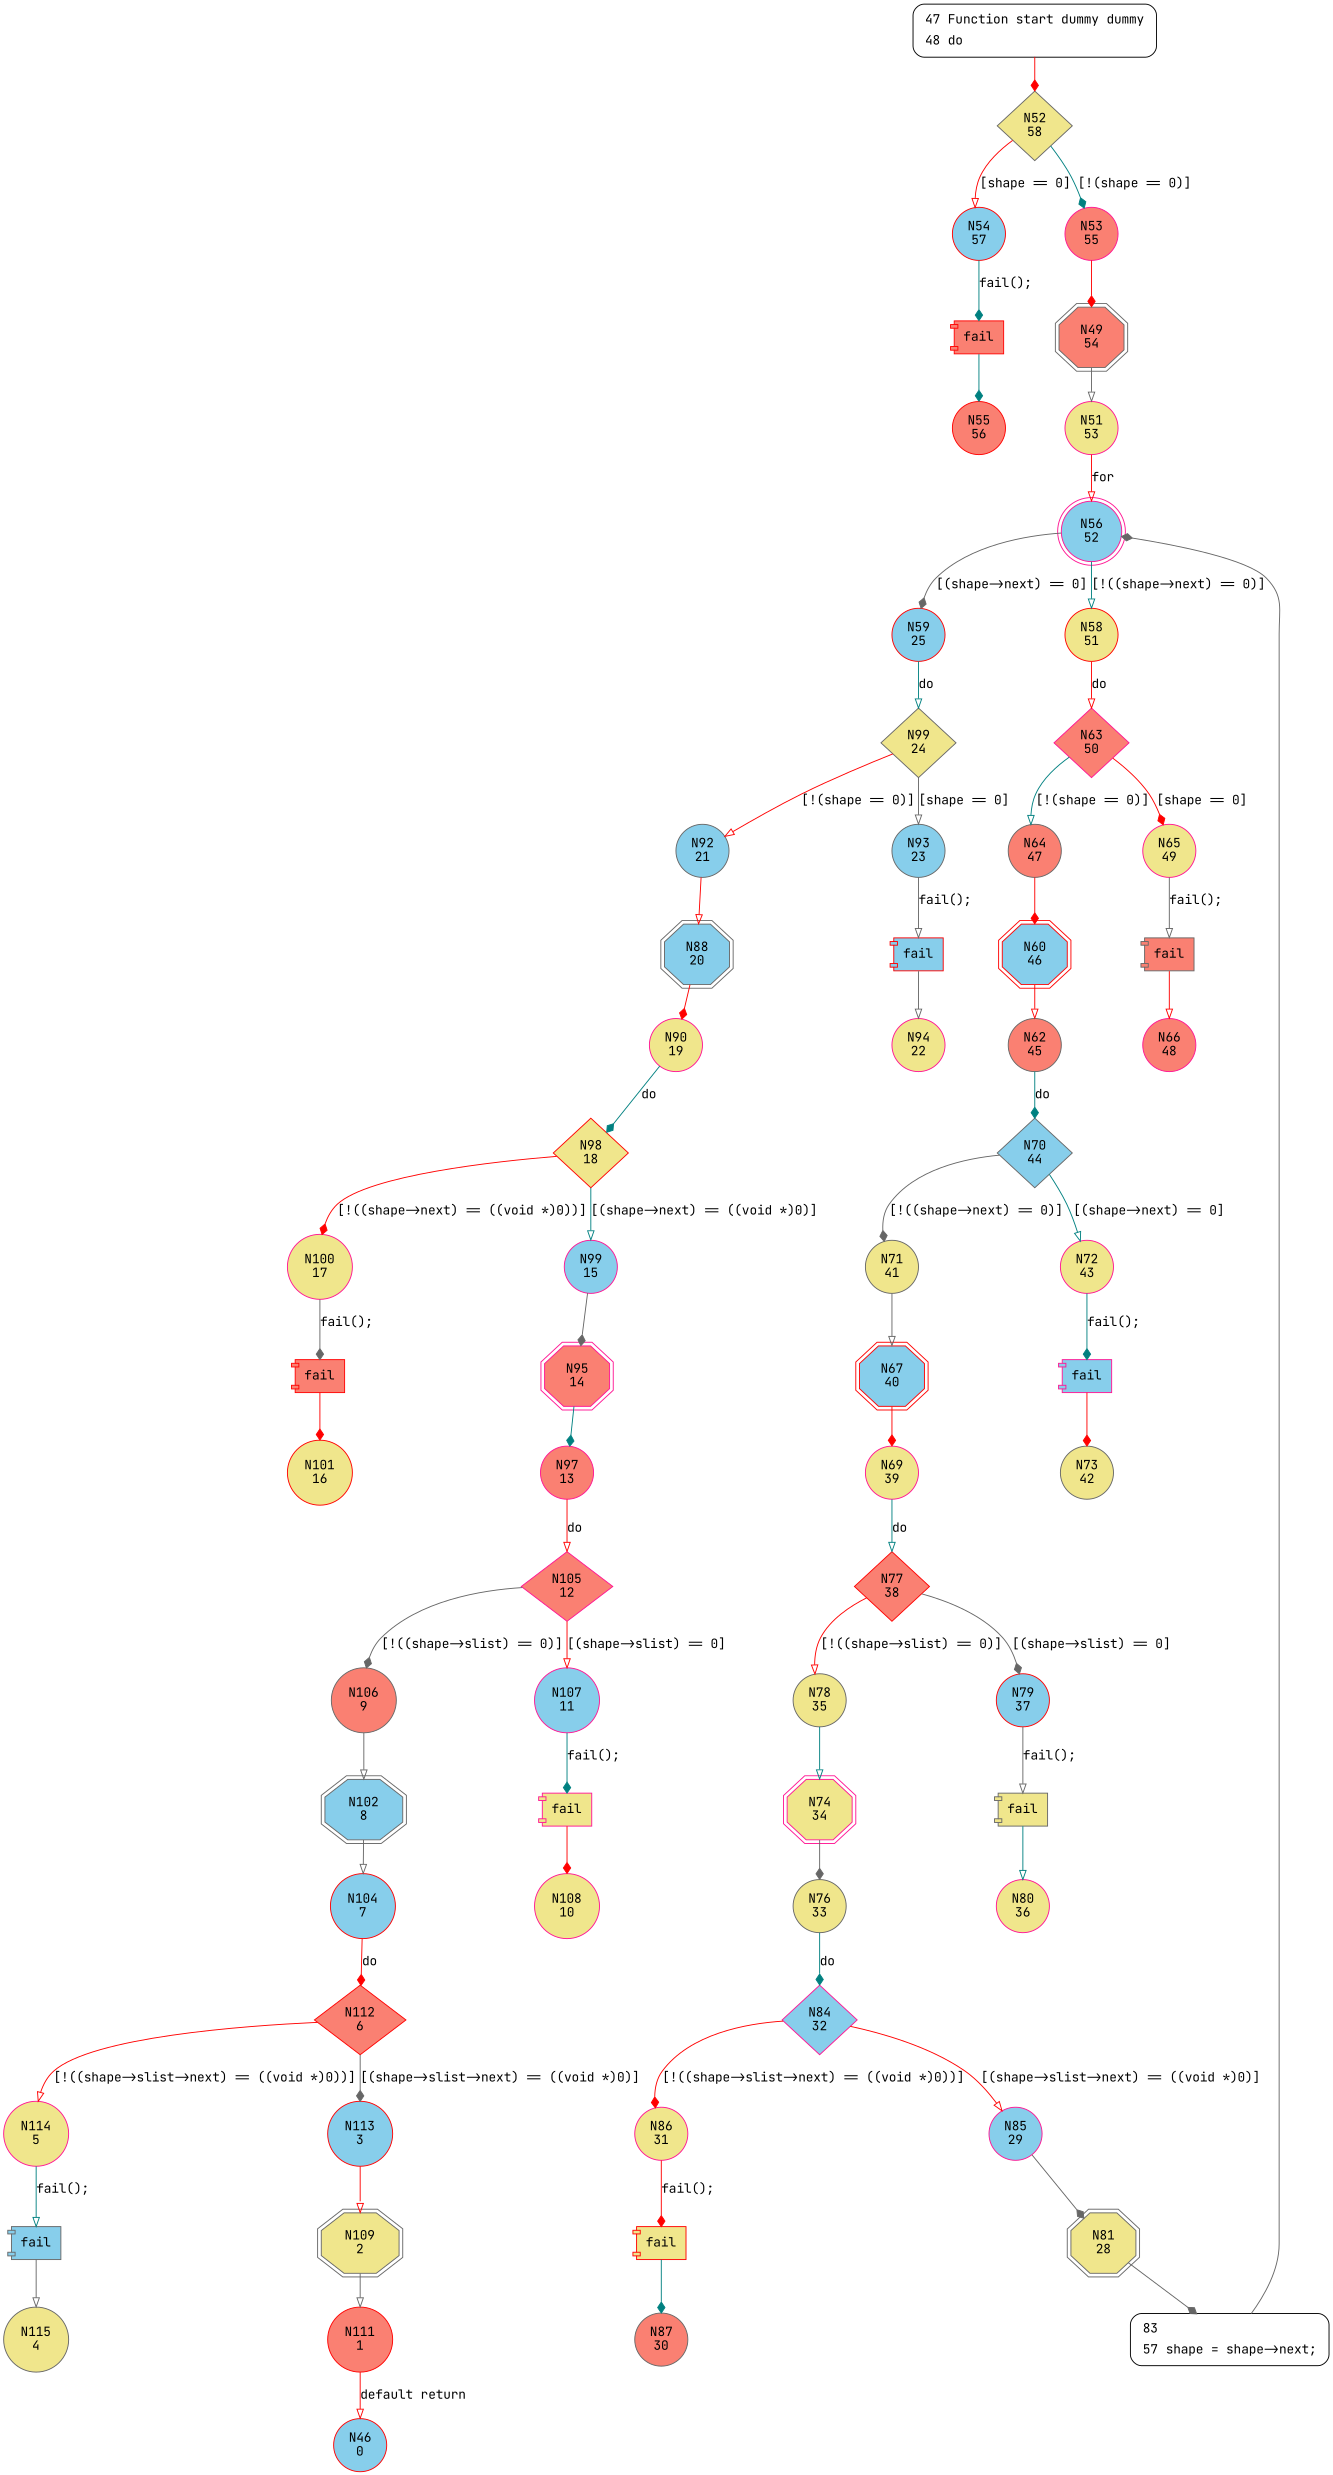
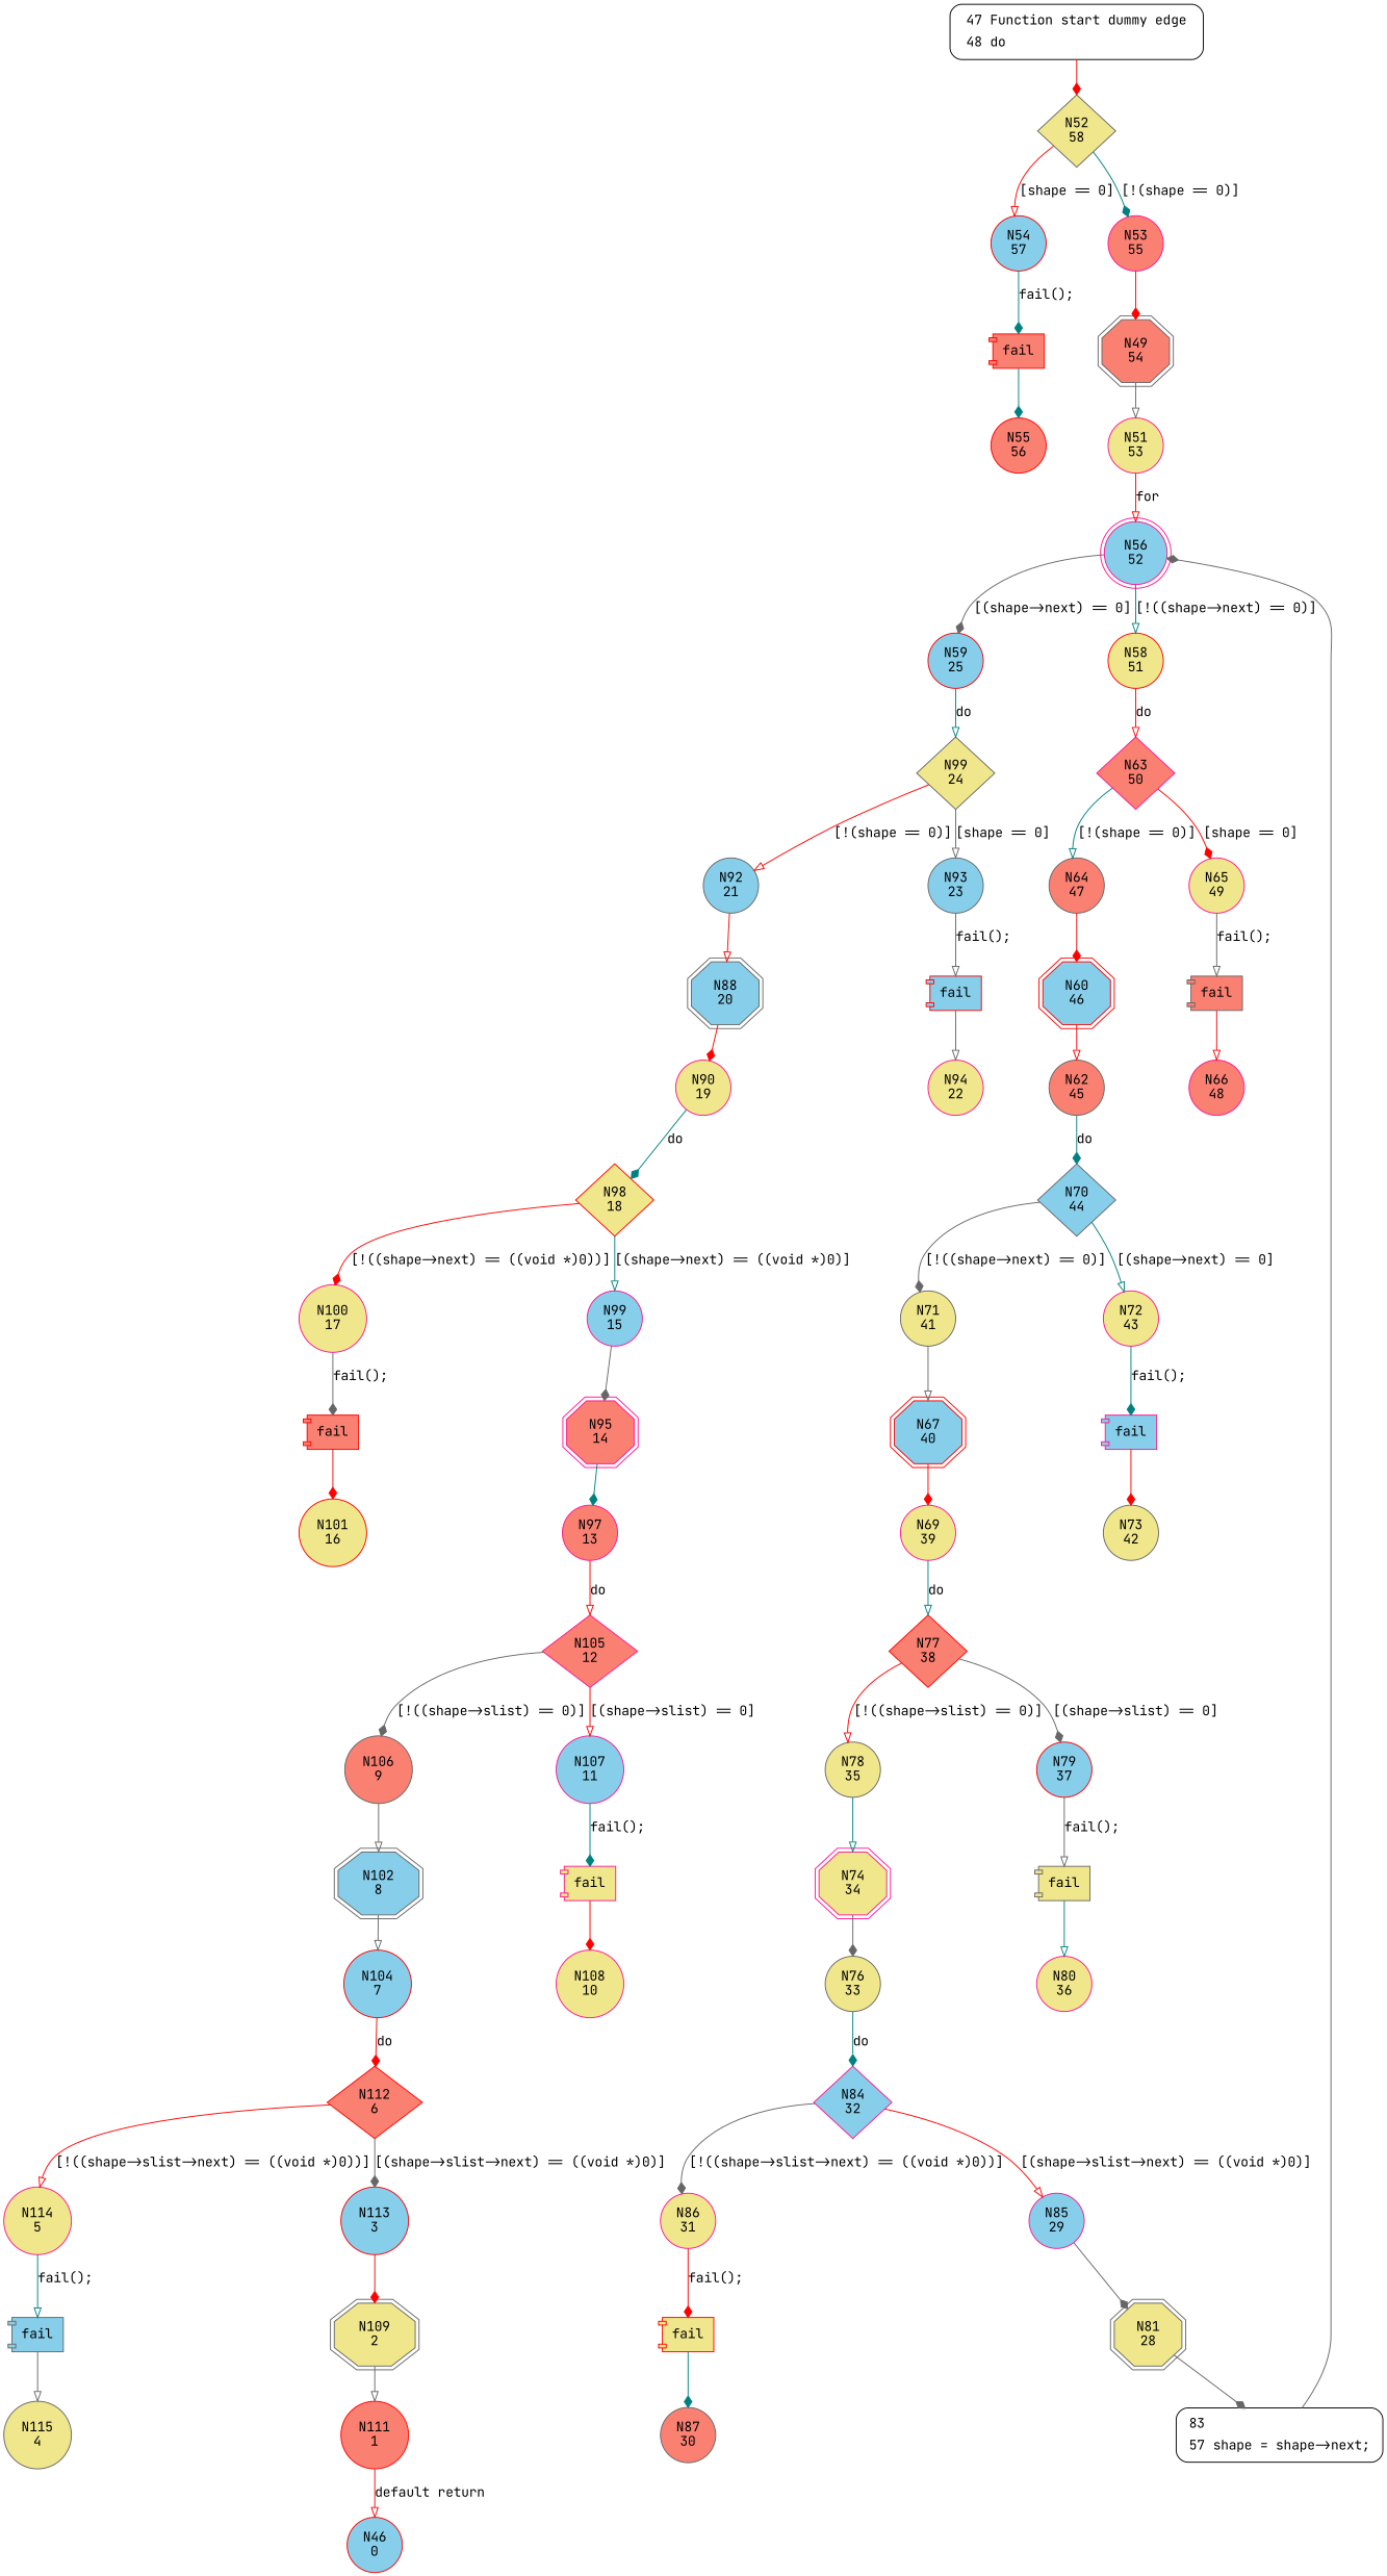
  digraph {
    fontname="JetBrains Mono"
    node [color=deeppink fillcolor=khaki fontname="JetBrains Mono" shape=circle style=filled]
    edge [arrowhead=diamond color=red fontname="JetBrains Mono"]
    n1 [color=gray40 label="N52\n58" shape=diamond]
    n2 [color=red fillcolor=skyblue label="N54\n57"]
    n3 [fillcolor=salmon label="N53\n55"]
    n4 [color=red fillcolor=salmon label=fail shape=component]
    n5 [color=gray40 fillcolor=salmon label="N49\n54" shape=doubleoctagon]
    n6 [color=red fillcolor=salmon label="N55\n56"]
    n7 [label="N51\n53"]
    n8 [fillcolor=skyblue label="N56\n52" shape=doublecircle]
    n9 [color=red fillcolor=skyblue label="N59\n25"]
    n10 [color=red label="N58\n51"]
    n11 [color=gray40 label="N99\n24" shape=diamond]
    n12 [fillcolor=salmon label="N63\n50" shape=diamond]
    n13 [color=gray40 fillcolor=skyblue label="N93\n23"]
    n14 [color=gray40 fillcolor=skyblue label="N92\n21"]
    n15 [label="N65\n49"]
    n16 [color=gray40 fillcolor=salmon label="N64\n47"]
    n17 [color=gray40 fillcolor=salmon label=fail shape=component]
    n18 [color=red fillcolor=skyblue label="N60\n46" shape=doubleoctagon]
    n19 [fillcolor=salmon label="N66\n48"]
    n20 [color=gray40 fillcolor=salmon label="N62\n45"]
    n21 [color=gray40 fillcolor=skyblue label="N70\n44" shape=diamond]
    n22 [label="N72\n43"]
    n23 [color=gray40 label="N71\n41"]
    n24 [fillcolor=skyblue label=fail shape=component]
    n25 [color=red fillcolor=skyblue label="N67\n40" shape=doubleoctagon]
    n26 [color=gray40 label="N73\n42"]
    n27 [label="N69\n39"]
    n28 [color=red fillcolor=salmon label="N77\n38" shape=diamond]
    n29 [color=red fillcolor=skyblue label="N79\n37"]
    n30 [color=gray40 label="N78\n35"]
    n31 [color=gray40 label=fail shape=component]
    n32 [label="N74\n34" shape=doubleoctagon]
    n33 [label="N80\n36"]
    n34 [color=gray40 label="N76\n33"]
    n35 [fillcolor=skyblue label="N84\n32" shape=diamond]
    n36 [fillcolor=skyblue label="N85\n29"]
    n37 [label="N86\n31"]
    n38 [color=gray40 label="N81\n28" shape=doubleoctagon]
    n39 [color=red label=fail shape=component]
    n40 [fillcolor=white label=<<table border="0" cellborder="0" cellpadding="3" bgcolor="white"><tr><td align="right">83</td><td align="left"></td></tr><tr><td align="right">57</td><td align="left">shape = shape-&gt;next;</td></tr></table>> penwidth=1 shape=Mrecord style="filled,bold" color=""]
    n41 [color=gray40 fillcolor=salmon label="N87\n30"]
    n42 [color=red fillcolor=skyblue label=fail shape=component]
    n43 [color=gray40 fillcolor=skyblue label="N88\n20" shape=doubleoctagon]
    n44 [label="N94\n22"]
    n45 [label="N90\n19"]
    n46 [color=red label="N98\n18" shape=diamond]
    n47 [fillcolor=skyblue label="N99\n15"]
    n48 [label="N100\n17"]
    n49 [fillcolor=salmon label="N95\n14" shape=doubleoctagon]
    n50 [color=red fillcolor=salmon label=fail shape=component]
    n51 [fillcolor=salmon label="N97\n13"]
    n52 [color=red label="N101\n16"]
    n53 [fillcolor=salmon label="N105\n12" shape=diamond]
    n54 [fillcolor=skyblue label="N107\n11"]
    n55 [color=gray40 fillcolor=salmon label="N106\n9"]
    n56 [label=fail shape=component]
    n57 [color=gray40 fillcolor=skyblue label="N102\n8" shape=doubleoctagon]
    n58 [label="N108\n10"]
    n59 [color=red fillcolor=skyblue label="N104\n7"]
    n60 [color=red fillcolor=salmon label="N112\n6" shape=diamond]
    n61 [color=red fillcolor=skyblue label="N113\n3"]
    n62 [label="N114\n5"]
    n63 [color=gray40 label="N109\n2" shape=doubleoctagon]
    n64 [color=gray40 fillcolor=skyblue label=fail shape=component]
    n65 [color=red fillcolor=salmon label="N111\n1"]
    n66 [color=gray40 label="N115\n4"]
    n67 [color=red fillcolor=skyblue label="N46\n0"]
-   n68 [fillcolor=white label=<<table border="0" cellborder="0" cellpadding="3" bgcolor="white"><tr><td align="right">47</td><td align="left">Function start dummy dummy</td></tr><tr><td align="right">48</td><td align="left">do</td></tr></table>> penwidth=1 shape=Mrecord style="filled,bold" color=""]
+   n68 [fillcolor=white label=<<table border="0" cellborder="0" cellpadding="3" bgcolor="white"><tr><td align="right">47</td><td align="left">Function start dummy edge</td></tr><tr><td align="right">48</td><td align="left">do</td></tr></table>> penwidth=1 shape=Mrecord style="filled,bold" color=""]
    n1 -> n2 [arrowhead=onormal label="[shape == 0]"]
    n1 -> n3 [color=teal label="[!(shape == 0)]"]
    n2 -> n4 [color=teal label="fail();"]
    n3 -> n5
    n4 -> n6 [color=teal]
    n5 -> n7 [arrowhead=onormal color=gray40]
    n7 -> n8 [arrowhead=onormal label=for]
    n8 -> n9 [color=gray40 label="[(shape->next) == 0]"]
    n8 -> n10 [arrowhead=onormal color=teal label="[!((shape->next) == 0)]"]
    n9 -> n11 [arrowhead=onormal color=teal label=do]
    n10 -> n12 [arrowhead=onormal label=do]
    n11 -> n13 [arrowhead=onormal color=gray40 label="[shape == 0]"]
    n11 -> n14 [arrowhead=onormal label="[!(shape == 0)]"]
    n12 -> n15 [label="[shape == 0]"]
    n12 -> n16 [arrowhead=onormal color=teal label="[!(shape == 0)]"]
    n13 -> n42 [arrowhead=onormal color=gray40 label="fail();"]
    n14 -> n43 [arrowhead=onormal]
    n15 -> n17 [arrowhead=onormal color=gray40 label="fail();"]
    n16 -> n18
    n17 -> n19 [arrowhead=onormal]
    n18 -> n20 [arrowhead=onormal]
    n20 -> n21 [color=teal label=do]
    n21 -> n22 [arrowhead=onormal color=teal label="[(shape->next) == 0]"]
    n21 -> n23 [color=gray40 label="[!((shape->next) == 0)]"]
    n22 -> n24 [color=teal label="fail();"]
    n23 -> n25 [arrowhead=onormal color=gray40]
    n24 -> n26
    n25 -> n27
    n27 -> n28 [arrowhead=onormal color=teal label=do]
    n28 -> n29 [color=gray40 label="[(shape->slist) == 0]"]
    n28 -> n30 [arrowhead=onormal label="[!((shape->slist) == 0)]"]
    n29 -> n31 [arrowhead=onormal color=gray40 label="fail();"]
    n30 -> n32 [arrowhead=onormal color=teal]
    n31 -> n33 [arrowhead=onormal color=teal]
    n32 -> n34 [color=gray40]
    n34 -> n35 [color=teal label=do]
    n35 -> n36 [arrowhead=onormal label="[(shape->slist->next) == ((void *)0)]"]
-   n35 -> n37 [label="[!((shape->slist->next) == ((void *)0))]"]
+   n35 -> n37 [color=gray40 label="[!((shape->slist->next) == ((void *)0))]"]
    n36 -> n38 [color=gray40]
    n37 -> n39 [label="fail();"]
    n38 -> n40 [color=gray40]
    n39 -> n41 [color=teal]
    n40 -> n8 [color=gray40]
    n42 -> n44 [arrowhead=onormal color=gray40]
    n43 -> n45
    n45 -> n46 [color=teal label=do]
    n46 -> n47 [arrowhead=onormal color=teal label="[(shape->next) == ((void *)0)]"]
    n46 -> n48 [label="[!((shape->next) == ((void *)0))]"]
    n47 -> n49 [color=gray40]
    n48 -> n50 [color=gray40 label="fail();"]
    n49 -> n51 [color=teal]
    n50 -> n52
    n51 -> n53 [arrowhead=onormal label=do]
    n53 -> n54 [arrowhead=onormal label="[(shape->slist) == 0]"]
    n53 -> n55 [color=gray40 label="[!((shape->slist) == 0)]"]
    n54 -> n56 [color=teal label="fail();"]
    n55 -> n57 [arrowhead=onormal color=gray40]
    n56 -> n58
    n57 -> n59 [arrowhead=onormal color=gray40]
    n59 -> n60 [label=do]
    n60 -> n61 [color=gray40 label="[(shape->slist->next) == ((void *)0)]"]
    n60 -> n62 [arrowhead=onormal label="[!((shape->slist->next) == ((void *)0))]"]
-   n61 -> n63 [arrowhead=onormal]
+   n61 -> n63
    n62 -> n64 [arrowhead=onormal color=teal label="fail();"]
    n63 -> n65 [arrowhead=onormal color=gray40]
    n64 -> n66 [arrowhead=onormal color=gray40]
    n65 -> n67 [arrowhead=onormal label="default return"]
    n68 -> n1
  }
